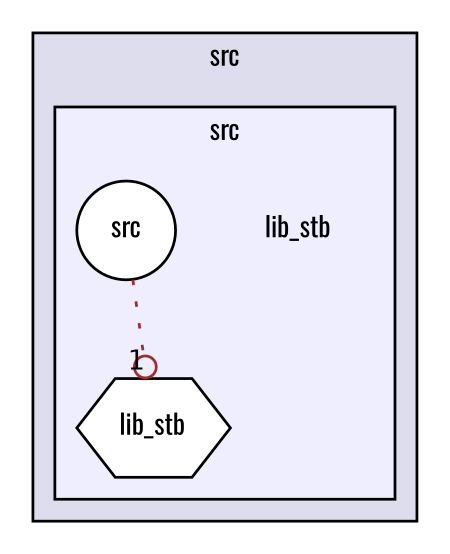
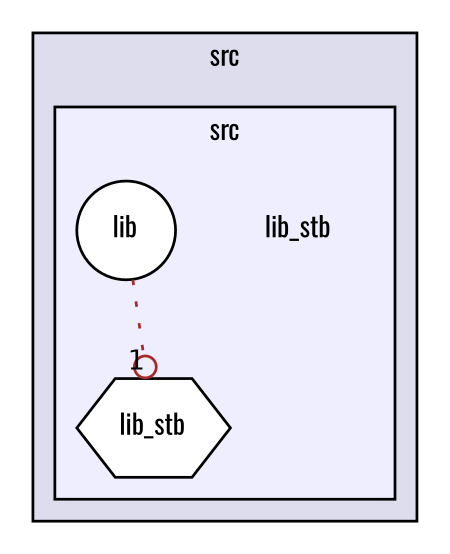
  digraph {
    compound=true
    fontname=Oswald
    node [fontname=Oswald fontsize=10 fillcolor=white style=filled]
    n1 [label=lib_stb shape=plaintext fillcolor="" style=""]
    n2 [label=lib_stb shape=hexagon]
-   n3 [label=src shape=circle]
+   n3 [label=lib shape=circle]
    subgraph cluster_1 {
      bgcolor="#ddddee"
      fontsize=10
      label=src
      pencolor=black
      subgraph cluster_2 {
        bgcolor="#eeeeff"
        fontsize=10
        pencolor=black
        n1
        n2
        n3
      }
    }
    n3 -> n2 [headlabel=1 labeldistance=1.5 labelfontname=Helvetica labelfontsize=10 color=brown style=dotted arrowhead=odot fontname=Oswald]
  }
